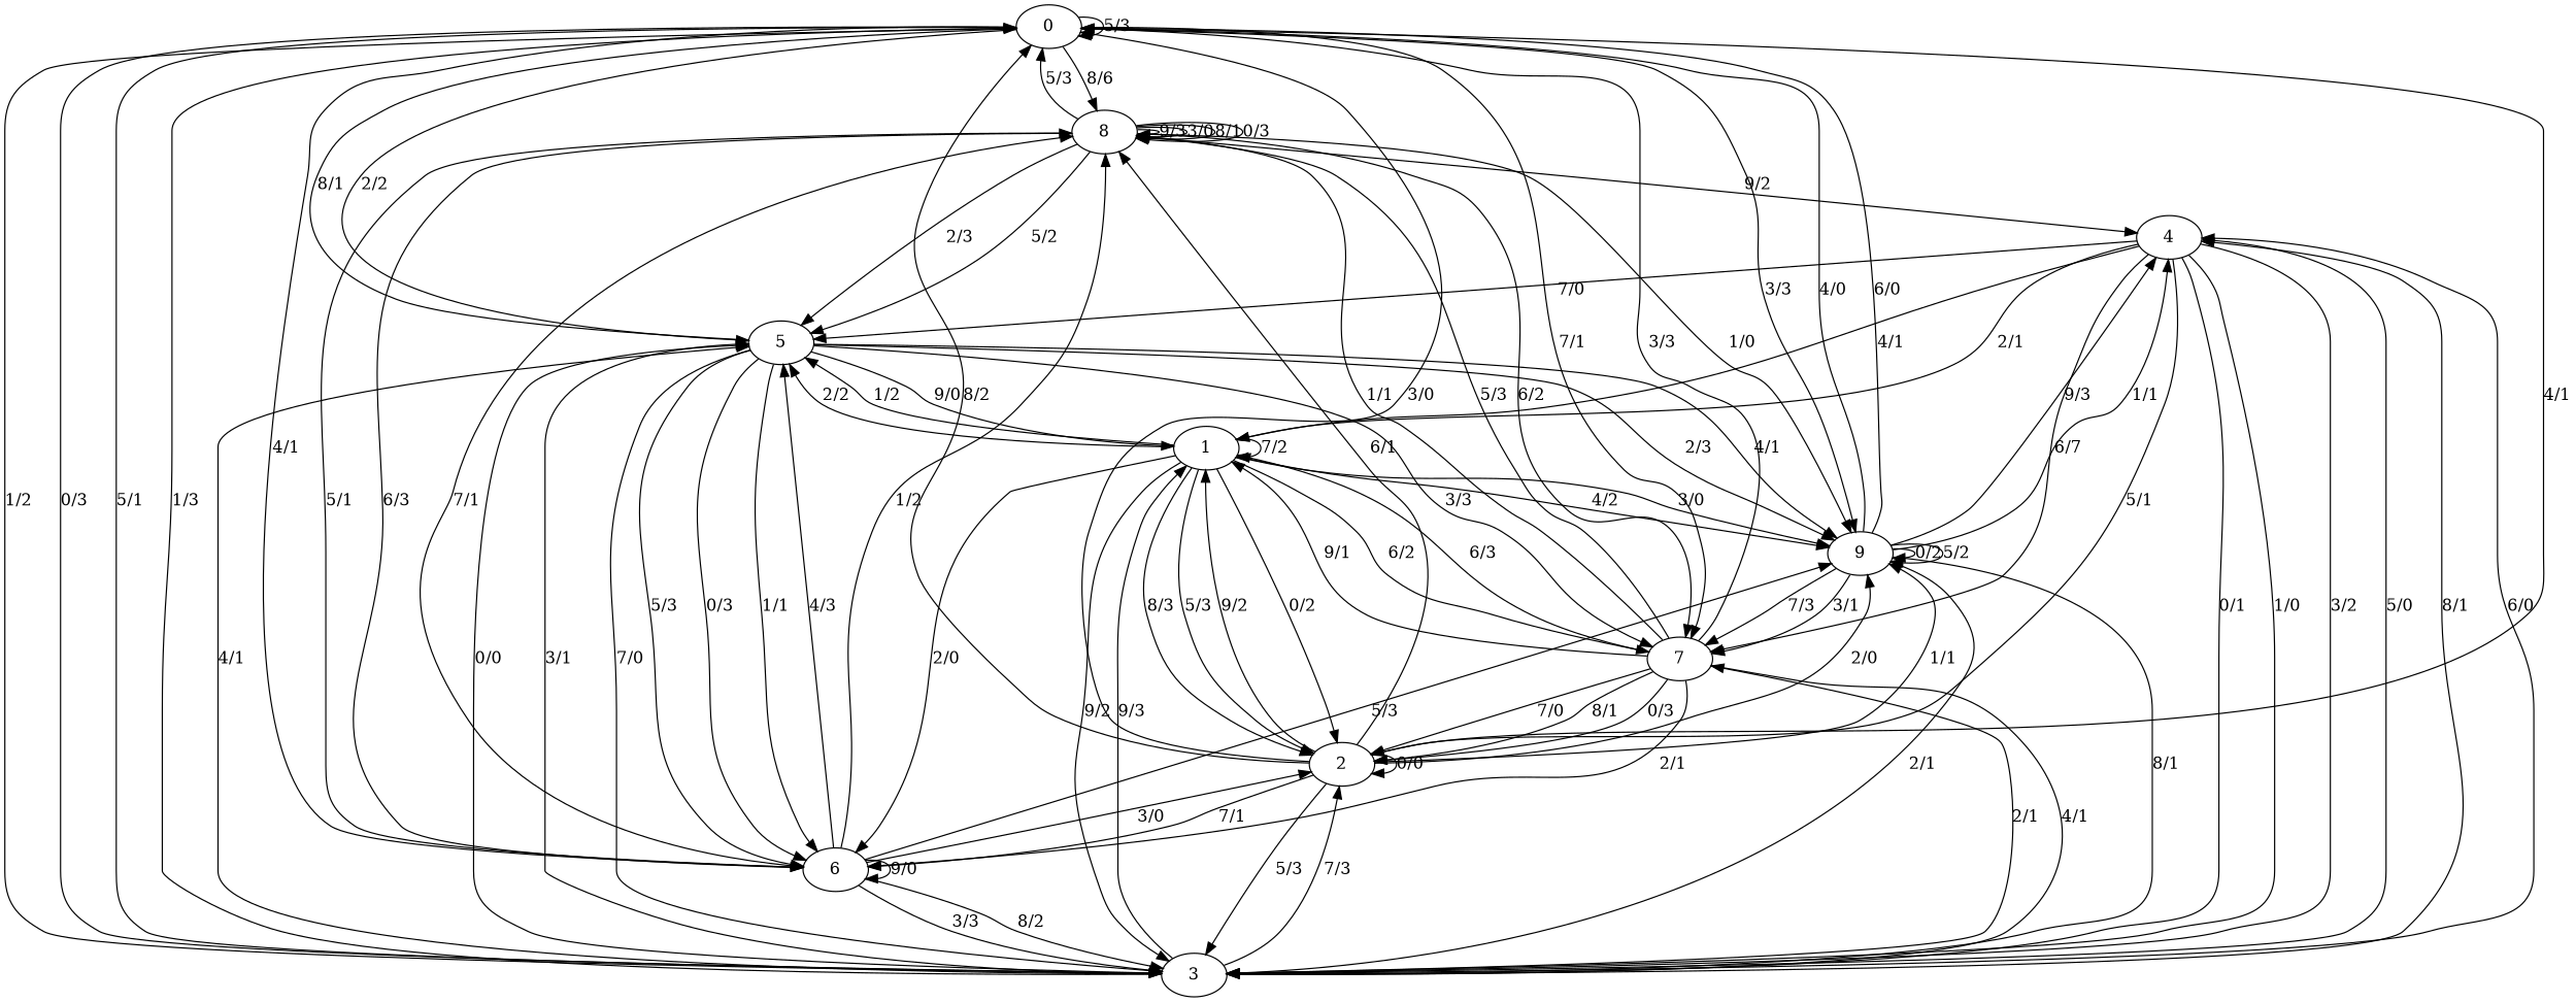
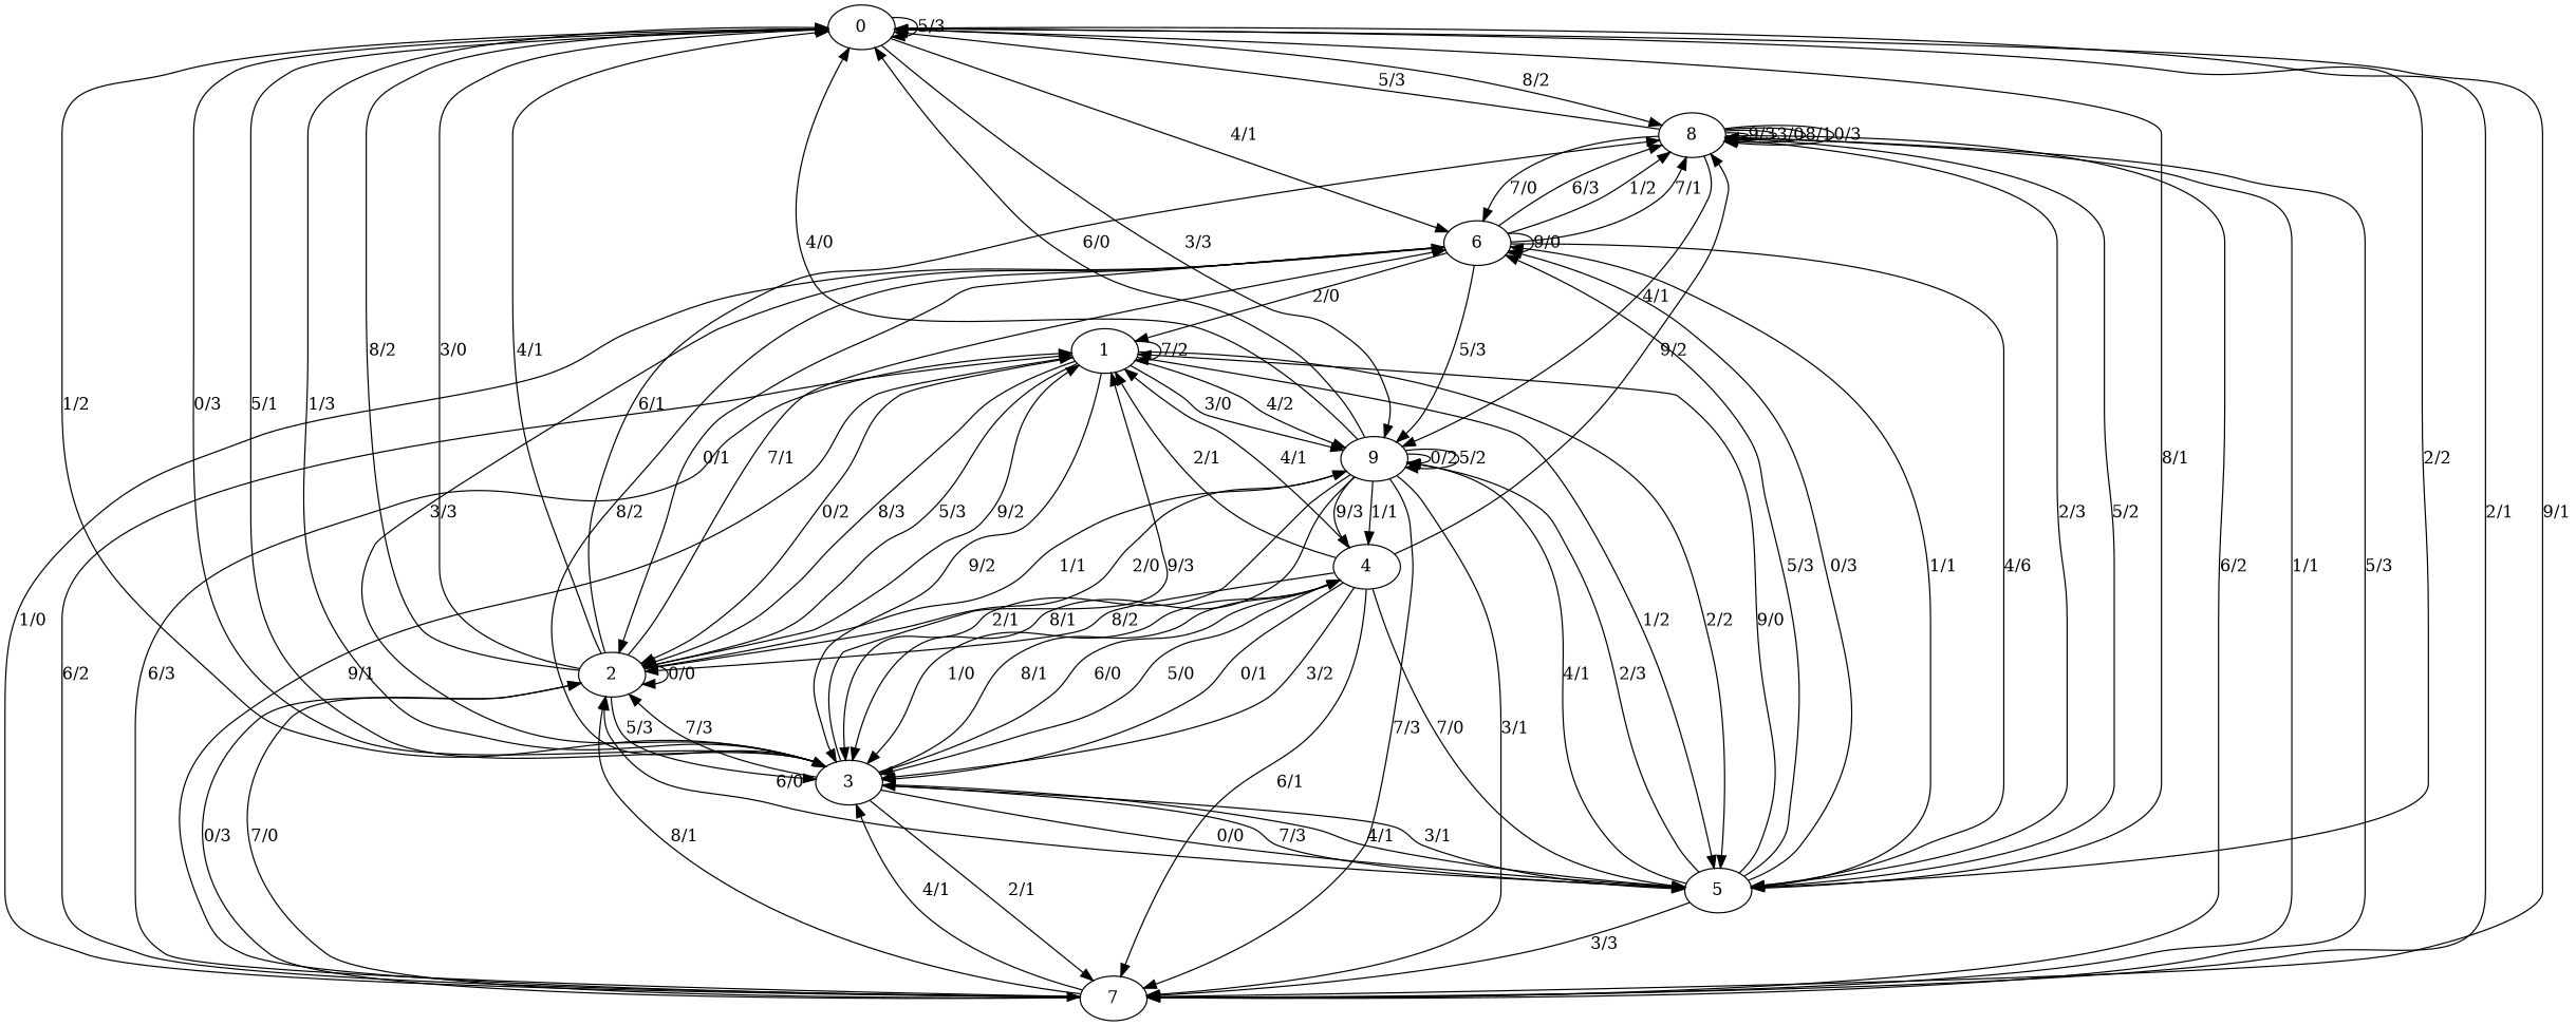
  digraph {
    0
    8
    9
    5
    3
    7
    6
    4
    2
    1
    0 -> 0 [label="5/3"]
-   0 -> 8 [label="8/6"]
+   0 -> 8 [label="8/2"]
    0 -> 9 [label="3/3"]
    0 -> 5 [label="2/2"]
    0 -> 3 [label="1/2"]
    0 -> 3 [label="0/3"]
-   0 -> 7 [label="7/1"]
+   0 -> 7 [label="2/1"]
    0 -> 6 [label="4/1"]
    8 -> 0 [label="5/3"]
    8 -> 8 [label="9/3"]
    8 -> 8 [label="3/0"]
    8 -> 8 [label="8/1"]
    8 -> 8 [label="0/3"]
-   8 -> 9 [label="1/0"]
+   8 -> 9 [label="4/1"]
    8 -> 5 [label="2/3"]
    8 -> 5 [label="5/2"]
    8 -> 7 [label="6/2"]
-   8 -> 6 [label="5/1"]
+   8 -> 6 [label="7/0"]
    9 -> 0 [label="4/0"]
    9 -> 0 [label="6/0"]
    9 -> 9 [label="0/2"]
    9 -> 9 [label="5/2"]
    9 -> 3 [label="8/1"]
    9 -> 3 [label="2/1"]
    9 -> 7 [label="7/3"]
    9 -> 7 [label="3/1"]
    9 -> 4 [label="1/1"]
    9 -> 4 [label="9/3"]
    5 -> 0 [label="8/1"]
    5 -> 9 [label="4/1"]
    5 -> 9 [label="2/3"]
-   5 -> 3 [label="7/0"]
+   5 -> 3 [label="7/3"]
    5 -> 7 [label="3/3"]
    5 -> 6 [label="5/3"]
    5 -> 6 [label="0/3"]
    5 -> 6 [label="1/1"]
+   5 -> 2 [label="6/0"]
    5 -> 1 [label="9/0"]
    3 -> 0 [label="5/1"]
    3 -> 0 [label="1/3"]
    3 -> 5 [label="4/1"]
    3 -> 5 [label="0/0"]
    3 -> 5 [label="3/1"]
    3 -> 7 [label="2/1"]
    3 -> 4 [label="8/1"]
    3 -> 4 [label="6/0"]
    3 -> 2 [label="7/3"]
    3 -> 1 [label="9/3"]
-   7 -> 0 [label="3/3"]
+   7 -> 0 [label="9/1"]
    7 -> 8 [label="1/1"]
    7 -> 8 [label="5/3"]
    7 -> 3 [label="4/1"]
-   7 -> 6 [label="2/1"]
+   7 -> 6 [label="1/0"]
    7 -> 2 [label="0/3"]
    7 -> 2 [label="7/0"]
    7 -> 2 [label="8/1"]
    7 -> 1 [label="6/3"]
    7 -> 1 [label="9/1"]
    6 -> 8 [label="6/3"]
    6 -> 8 [label="1/2"]
    6 -> 8 [label="7/1"]
    6 -> 9 [label="5/3"]
-   6 -> 5 [label="4/3"]
+   6 -> 5 [label="4/6"]
    6 -> 3 [label="3/3"]
    6 -> 3 [label="8/2"]
    6 -> 6 [label="9/0"]
-   6 -> 2 [label="3/0"]
-   1 -> 6 [label="2/0"]
-   8 -> 4 [label="9/2"]
+   6 -> 2 [label="0/1"]
+   6 -> 1 [label="2/0"]
+   4 -> 8 [label="9/2"]
    4 -> 5 [label="7/0"]
    4 -> 3 [label="5/0"]
    4 -> 3 [label="0/1"]
    4 -> 3 [label="1/0"]
    4 -> 3 [label="3/2"]
-   4 -> 7 [label="6/7"]
-   4 -> 2 [label="5/1"]
+   4 -> 7 [label="6/1"]
+   4 -> 2 [label="8/2"]
    4 -> 1 [label="2/1"]
    4 -> 1 [label="4/1"]
    2 -> 0 [label="8/2"]
    2 -> 0 [label="3/0"]
    2 -> 0 [label="4/1"]
    2 -> 8 [label="6/1"]
    2 -> 9 [label="1/1"]
    2 -> 9 [label="2/0"]
    2 -> 3 [label="5/3"]
    2 -> 6 [label="7/1"]
    2 -> 2 [label="0/0"]
    2 -> 1 [label="9/2"]
    1 -> 9 [label="4/2"]
    1 -> 9 [label="3/0"]
    1 -> 5 [label="2/2"]
    1 -> 5 [label="1/2"]
    1 -> 3 [label="9/2"]
    1 -> 7 [label="6/2"]
    1 -> 2 [label="0/2"]
    1 -> 2 [label="5/3"]
    1 -> 2 [label="8/3"]
    1 -> 1 [label="7/2"]
  }
